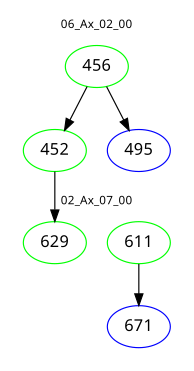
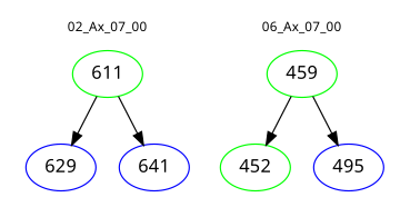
  digraph {
    fontname="Noto Sans"
    node [color=green fontname="Noto Sans"]
    edge [color=black fontname="Noto Sans"]
    n1 [label=611]
-   n2 [label=629]
-   n3 [color=blue label=671]
-   n4 [label=456]
+   n2 [color=blue label=629]
+   n3 [color=blue label=641]
+   n4 [label=459]
    n5 [label=452]
    n6 [color=blue label=495]
    subgraph cluster_1 {
      color=white
      fontsize=10
      label="02_Ax_07_00"
      n1
      n2
      n3
    }
    subgraph cluster_2 {
      color=white
      fontsize=10
-     label="06_Ax_02_00"
+     label="06_Ax_07_00"
      n4
      n5
      n6
    }
-   n5 -> n2
+   n1 -> n2
    n1 -> n3
    n4 -> n5
    n4 -> n6
  }
